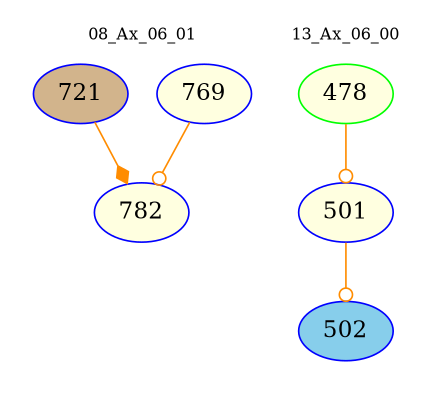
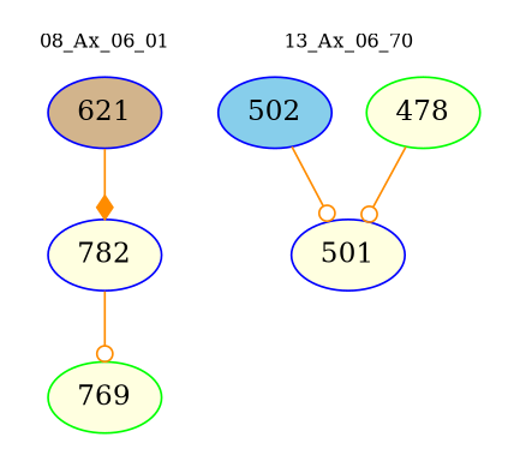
  digraph {
    node [color=blue fillcolor=lightyellow style=filled]
    edge [arrowhead=odot color=darkorange]
-   n1 [label=769]
+   n1 [color=green label=769]
    n2 [label=782]
-   n3 [fillcolor=tan label=721]
+   n3 [fillcolor=tan label=621]
    n4 [color=green label=478]
    n5 [label=501]
    n6 [fillcolor=skyblue label=502]
    subgraph cluster_1 {
      color=white
      fontsize=10
      label="08_Ax_06_01"
      n1
      n2
      n3
    }
    subgraph cluster_2 {
      color=white
      fontsize=10
-     label="13_Ax_06_00"
+     label="13_Ax_06_70"
      n4
      n5
      n6
    }
-   n1 -> n2
+   n2 -> n1
    n3 -> n2 [arrowhead=diamond]
    n4 -> n5
-   n5 -> n6
+   n6 -> n5
  }
